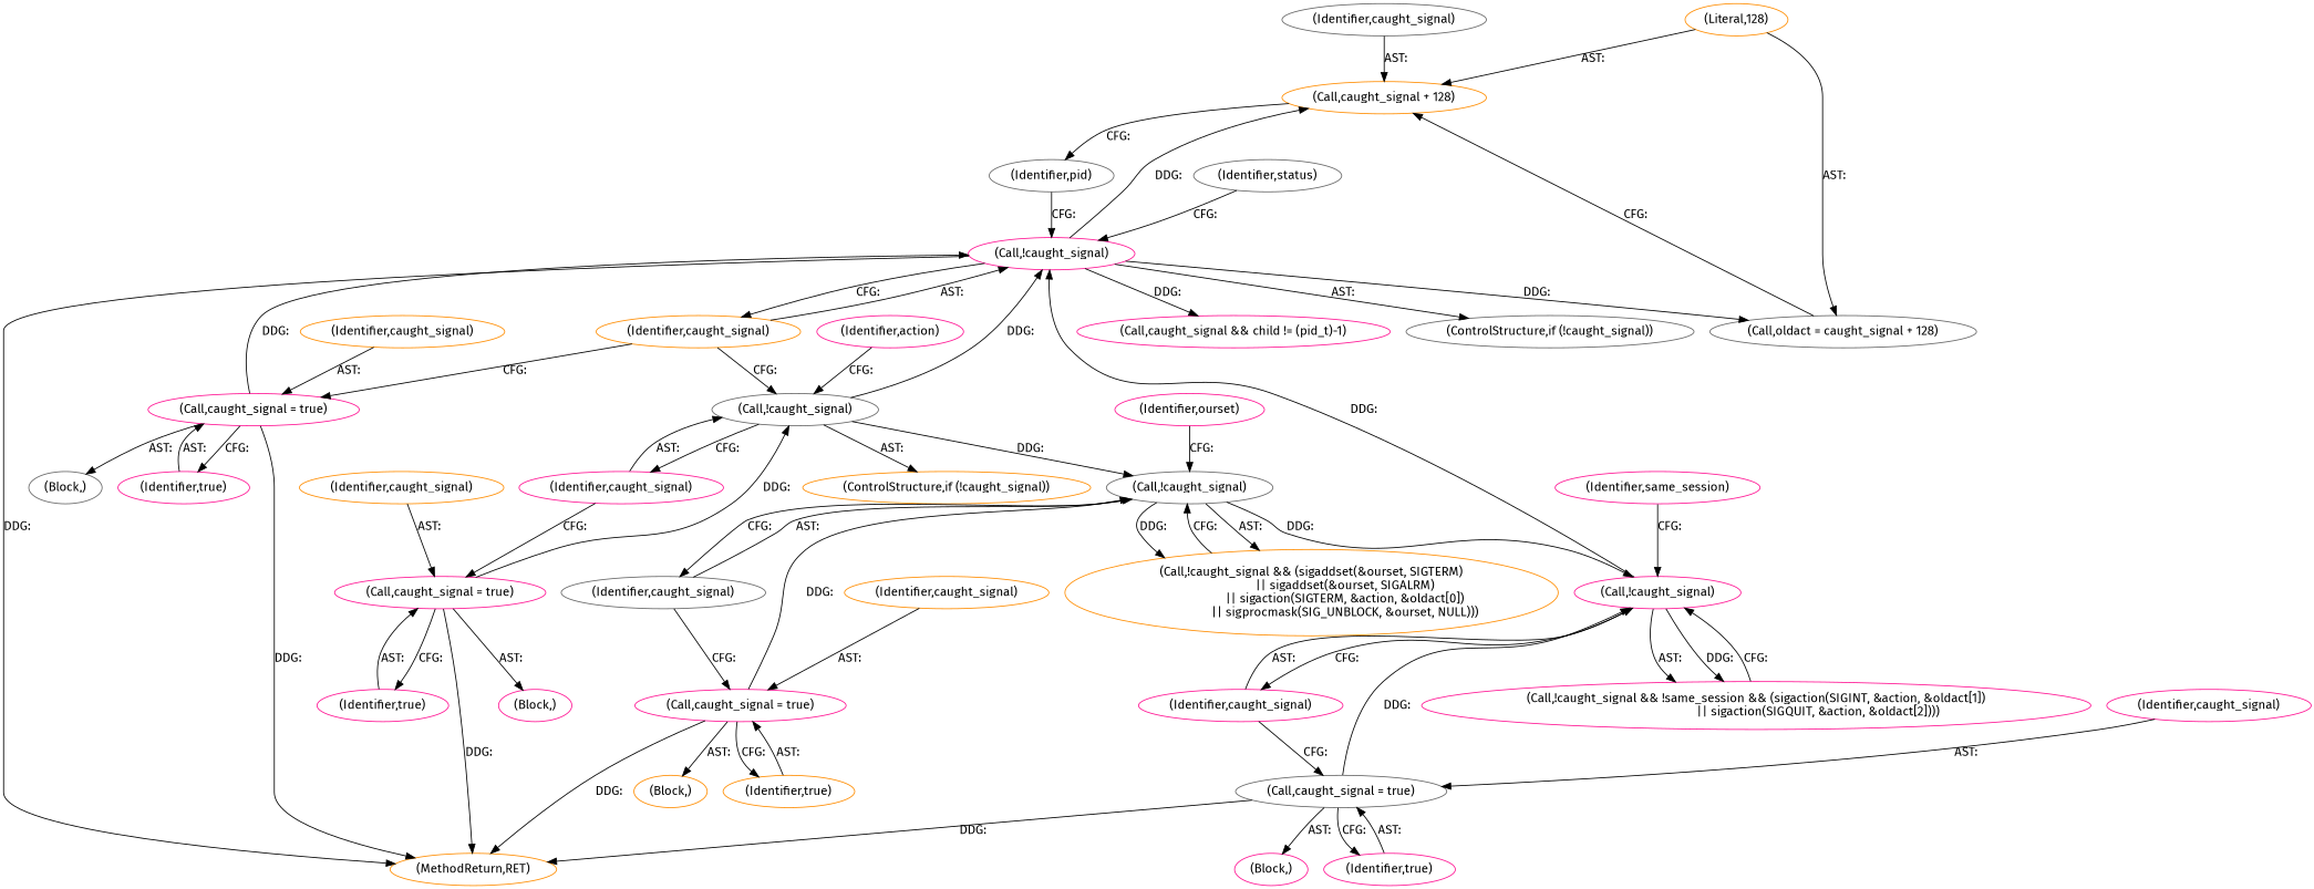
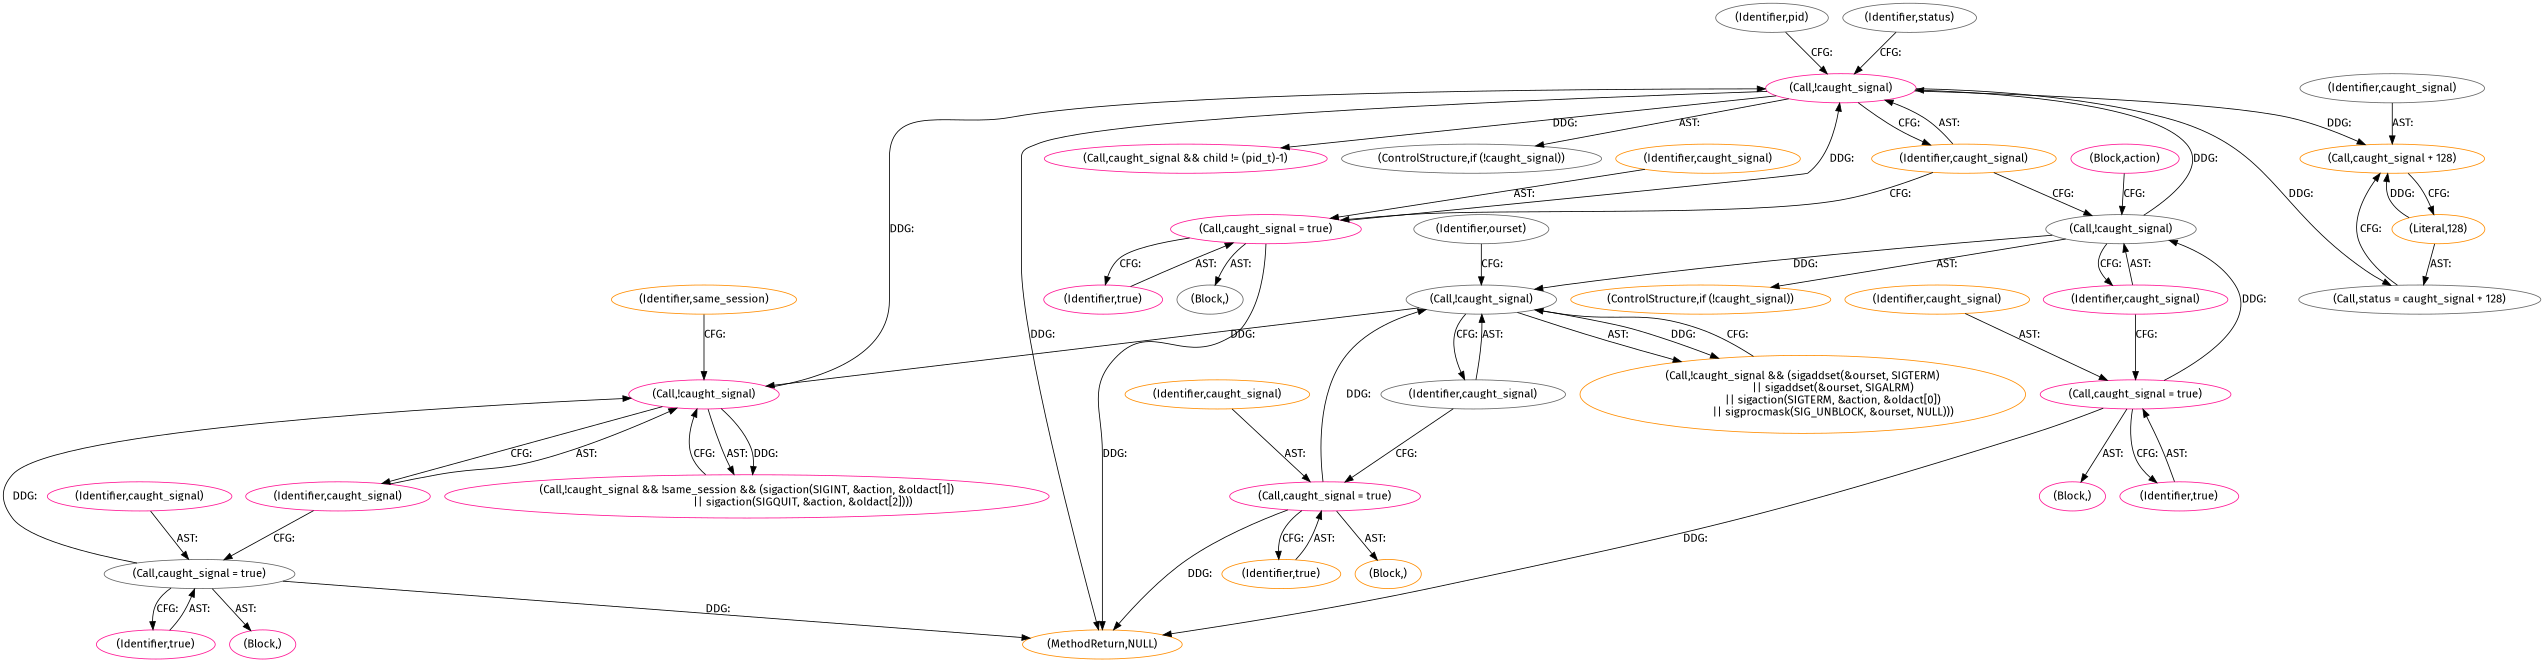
  digraph {
    fontname="Fira Sans"
    node [color=deeppink fontname="Fira Sans"]
    edge [fontname="Fira Sans"]
    n1 [color=darkorange label="(Call,caught_signal + 128)"]
    n2 [color=darkorange label="(Literal,128)"]
-   n3 [color=gray40 label="(Call,oldact = caught_signal + 128)"]
+   n3 [color=gray40 label="(Call,status = caught_signal + 128)"]
    n4 [label="(Call,!caught_signal)"]
-   n5 [color=darkorange label="(MethodReturn,RET)"]
+   n5 [color=darkorange label="(MethodReturn,NULL)"]
    n6 [color=darkorange label="(Identifier,caught_signal)"]
    n7 [label="(Call,caught_signal && child != (pid_t)-1)"]
    n8 [color=gray40 label="(ControlStructure,if (!caught_signal))"]
    n9 [color=gray40 label="(Call,!caught_signal)"]
    n10 [label="(Call,caught_signal = true)"]
    n11 [color=gray40 label="(Call,!caught_signal)"]
    n12 [color=darkorange label="(ControlStructure,if (!caught_signal))"]
    n13 [label="(Identifier,caught_signal)"]
    n14 [label="(Call,!caught_signal)"]
    n15 [color=darkorange label="(Call,!caught_signal && (sigaddset(&ourset, SIGTERM)\n                    || sigaddset(&ourset, SIGALRM)\n                    || sigaction(SIGTERM, &action, &oldact[0])\n                    || sigprocmask(SIG_UNBLOCK, &ourset, NULL)))"]
    n16 [color=gray40 label="(Identifier,caught_signal)"]
    n17 [label="(Call,caught_signal = true)"]
    n18 [label="(Block,)"]
    n19 [label="(Identifier,true)"]
    n20 [label="(Call,!caught_signal && !same_session && (sigaction(SIGINT, &action, &oldact[1])\n                                     || sigaction(SIGQUIT, &action, &oldact[2])))"]
    n21 [label="(Identifier,caught_signal)"]
    n22 [color=gray40 label="(Call,caught_signal = true)"]
    n23 [label="(Call,caught_signal = true)"]
    n24 [color=darkorange label="(Identifier,true)"]
    n25 [color=darkorange label="(Block,)"]
    n26 [label="(Identifier,true)"]
    n27 [label="(Block,)"]
    n28 [label="(Identifier,true)"]
    n29 [color=gray40 label="(Block,)"]
    n30 [color=darkorange label="(Identifier,caught_signal)"]
    n31 [color=darkorange label="(Identifier,caught_signal)"]
    n32 [color=gray40 label="(Identifier,pid)"]
    n33 [color=gray40 label="(Identifier,caught_signal)"]
-   n34 [label="(Identifier,action)"]
+   n34 [label="(Block,action)"]
    n35 [color=darkorange label="(Identifier,caught_signal)"]
    n36 [label="(Identifier,caught_signal)"]
    n37 [color=gray40 label="(Identifier,status)"]
-   n38 [label="(Identifier,same_session)"]
-   n39 [label="(Identifier,ourset)"]
-   n1 -> n32 [label="CFG: "]
-   n2 -> n1 [label="AST: "]
+   n38 [color=darkorange label="(Identifier,same_session)"]
+   n39 [color=gray40 label="(Identifier,ourset)"]
+   n1 -> n2 [label="CFG: "]
+   n2 -> n1 [label="DDG: "]
    n2 -> n3 [label="AST: "]
    n3 -> n1 [label="CFG: "]
    n4 -> n1 [label="DDG: "]
    n4 -> n3 [label="DDG: "]
    n4 -> n5 [label="DDG: "]
    n4 -> n6 [label="CFG: "]
    n4 -> n7 [label="DDG: "]
    n4 -> n8 [label="AST: "]
    n6 -> n4 [label="AST: "]
    n6 -> n9 [label="CFG: "]
    n6 -> n10 [label="CFG: "]
    n9 -> n4 [label="DDG: "]
    n9 -> n11 [label="DDG: "]
    n9 -> n12 [label="AST: "]
    n9 -> n13 [label="CFG: "]
    n10 -> n4 [label="DDG: "]
    n10 -> n5 [label="DDG: "]
    n10 -> n28 [label="CFG: "]
    n10 -> n29 [label="AST: "]
    n11 -> n14 [label="DDG: "]
    n11 -> n15 [label="AST: "]
    n11 -> n15 [label="DDG: "]
    n11 -> n16 [label="CFG: "]
    n13 -> n9 [label="AST: "]
    n13 -> n17 [label="CFG: "]
    n14 -> n4 [label="DDG: "]
    n14 -> n20 [label="AST: "]
    n14 -> n20 [label="DDG: "]
    n14 -> n21 [label="CFG: "]
    n15 -> n11 [label="CFG: "]
    n16 -> n11 [label="AST: "]
    n16 -> n23 [label="CFG: "]
    n17 -> n5 [label="DDG: "]
    n17 -> n9 [label="DDG: "]
    n17 -> n18 [label="AST: "]
    n17 -> n19 [label="CFG: "]
    n19 -> n17 [label="AST: "]
    n20 -> n14 [label="CFG: "]
    n21 -> n14 [label="AST: "]
    n21 -> n22 [label="CFG: "]
    n22 -> n5 [label="DDG: "]
    n22 -> n14 [label="DDG: "]
    n22 -> n26 [label="CFG: "]
    n22 -> n27 [label="AST: "]
    n23 -> n5 [label="DDG: "]
    n23 -> n11 [label="DDG: "]
    n23 -> n24 [label="CFG: "]
    n23 -> n25 [label="AST: "]
    n24 -> n23 [label="AST: "]
    n26 -> n22 [label="AST: "]
    n28 -> n10 [label="AST: "]
    n30 -> n10 [label="AST: "]
    n31 -> n17 [label="AST: "]
    n32 -> n4 [label="CFG: "]
    n33 -> n1 [label="AST: "]
    n34 -> n9 [label="CFG: "]
    n35 -> n23 [label="AST: "]
    n36 -> n22 [label="AST: "]
    n37 -> n4 [label="CFG: "]
    n38 -> n14 [label="CFG: "]
    n39 -> n11 [label="CFG: "]
  }
